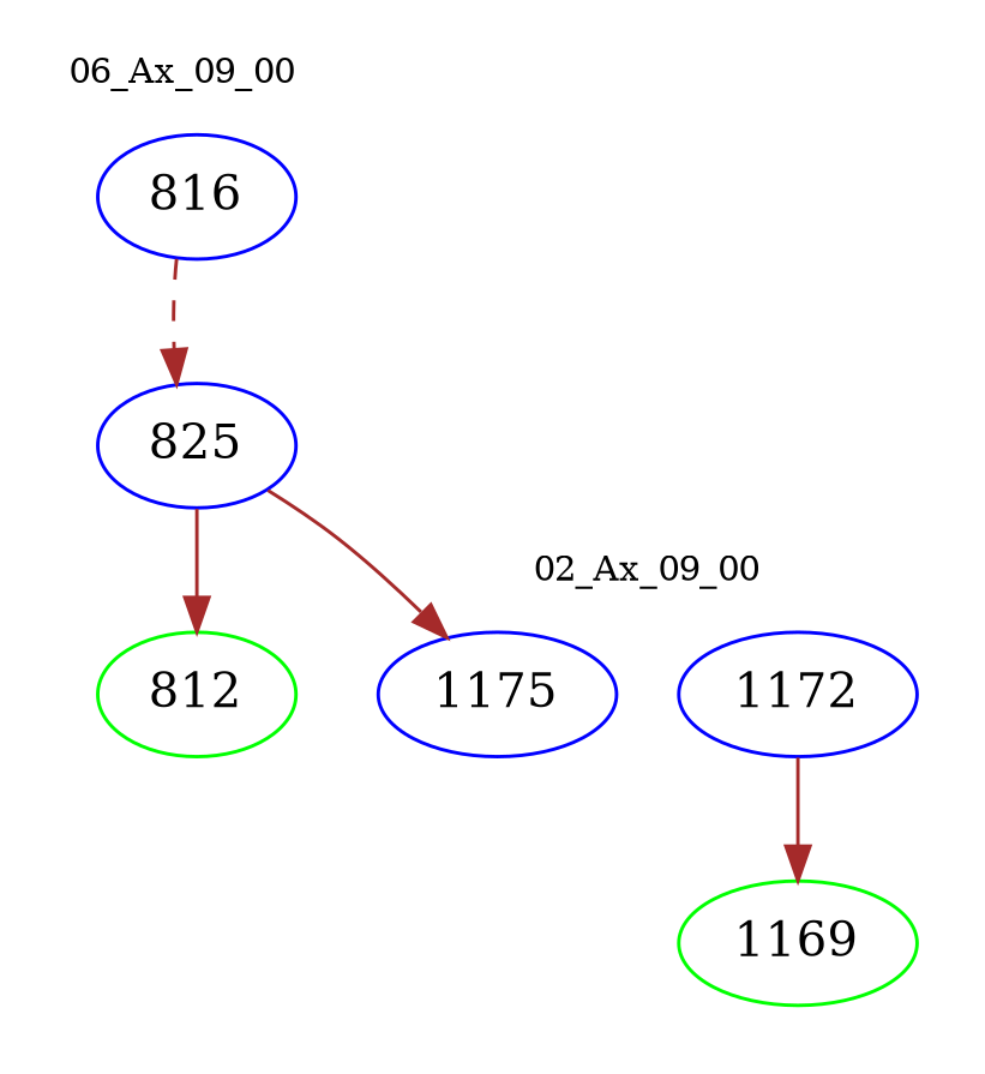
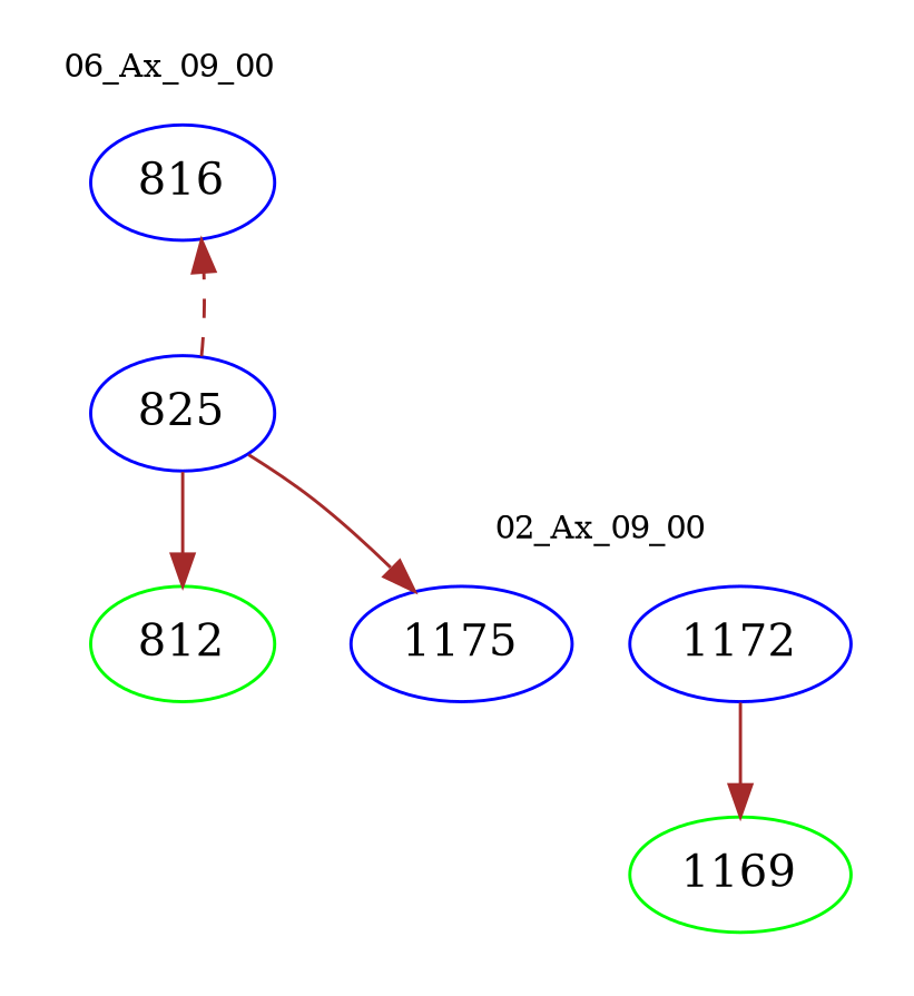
  digraph {
    node [color=blue]
    edge [color=brown style=solid]
    n1 [label=816]
    n2 [color=green label=812]
    n3 [label=825]
    n4 [label=1172]
    n5 [color=green label=1169]
    n6 [label=1175]
    subgraph cluster_1 {
      color=white
      fontsize=10
      label="06_Ax_09_00"
      n1
      n2
      n3
    }
    subgraph cluster_2 {
      color=white
      fontsize=10
      label="02_Ax_09_00"
      n4
      n5
      n6
    }
-   n1 -> n3 [style=dashed]
+   n3 -> n1 [style=dashed]
    n3 -> n2
    n3 -> n6
    n4 -> n5
  }
